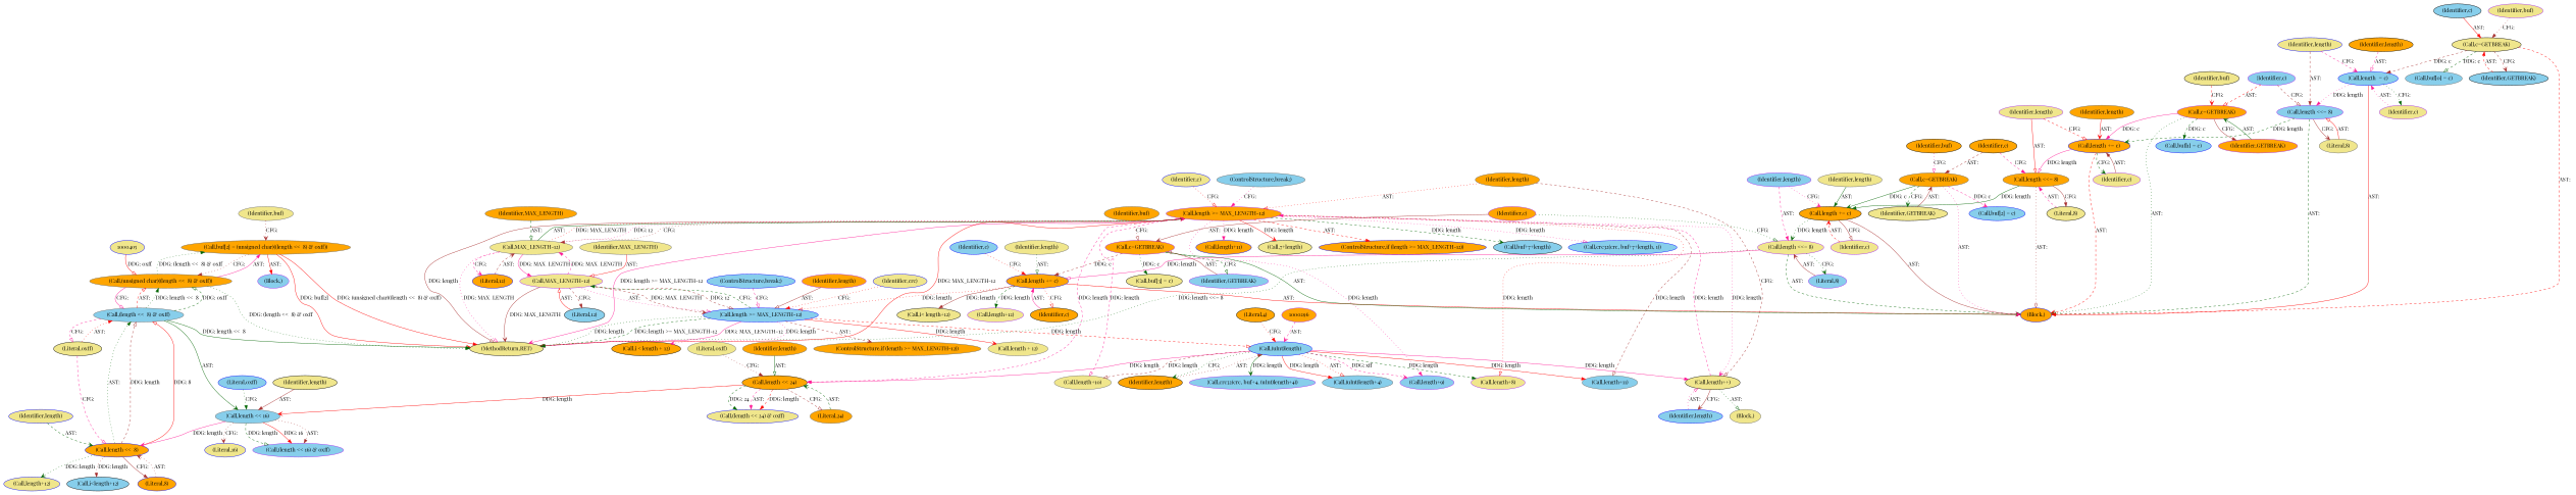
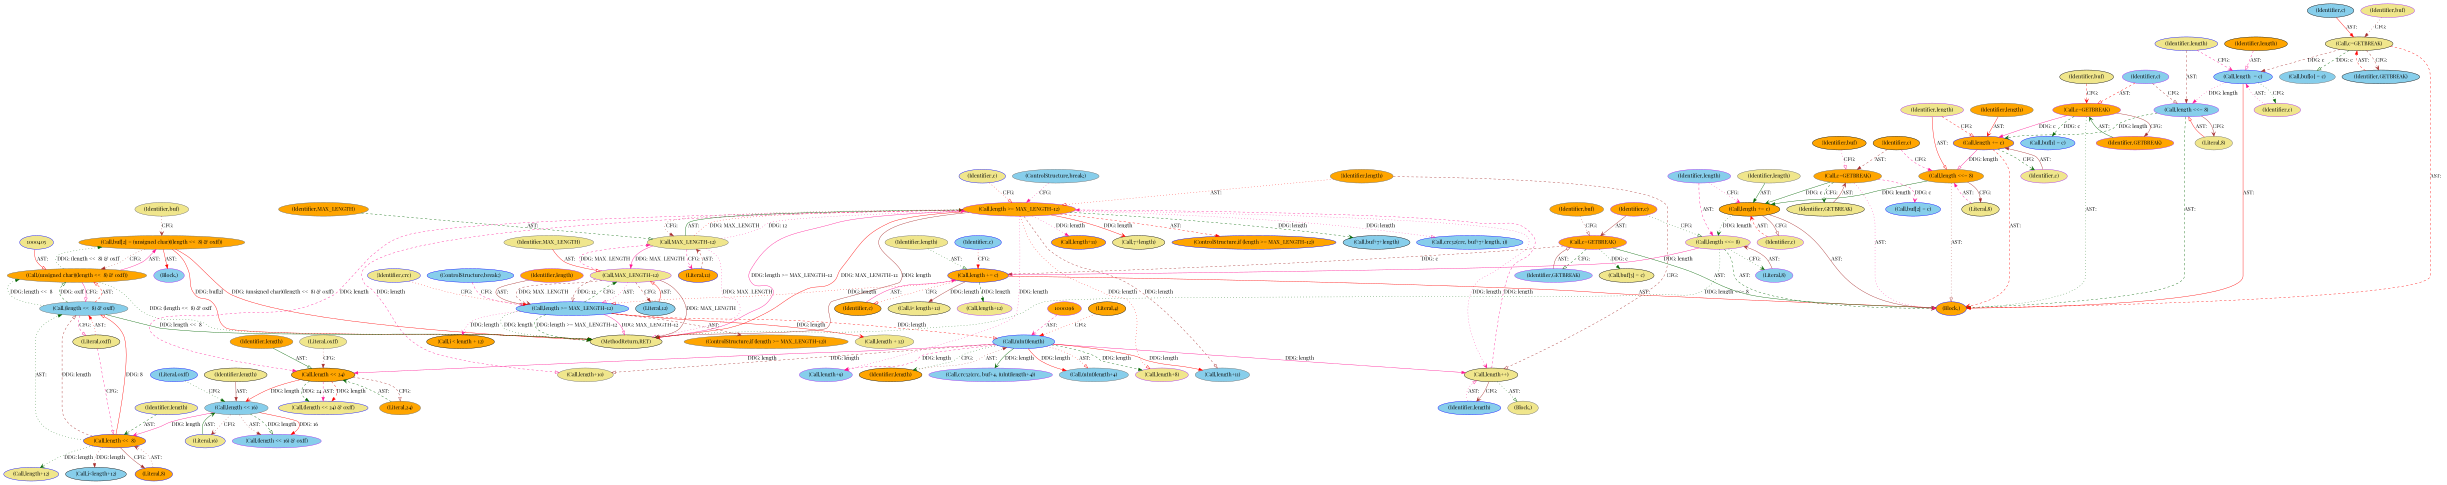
  digraph {
    fontname="Playfair Display"
    node [color=gray40 fillcolor=khaki fontname="Playfair Display" style=filled]
    edge [arrowhead=normal color=darkgreen fontname="Playfair Display" style=dashed]
    n1 [fillcolor=orange label="(Call,buf[2] = (unsigned char)((length <<  8) & 0xff))"]
    n2 [fillcolor=orange label="(Call,(unsigned char)((length <<  8) & 0xff))"]
    n3 [color=purple fillcolor=skyblue label="(Block,)"]
    n4 [color=black label="(MethodReturn,RET)"]
    n5 [fillcolor=skyblue label="(Call,(length <<  8) & 0xff)"]
    n6 [color=black label="(Literal,0xff)"]
    n7 [color=blue fillcolor=orange label="(Call,length <<  8)"]
    n8 [color=blue label="(Call,length+12)"]
    n9 [color=black fillcolor=skyblue label="(Call,i<length+12)"]
    n10 [color=blue fillcolor=orange label="(Literal,8)"]
    n11 [fillcolor=skyblue label="(Call,length << 16)"]
    n12 [color=blue label="(Literal,16)"]
    n13 [color=purple fillcolor=skyblue label="(Call,(length << 16) & 0xff)"]
    n14 [color=black fillcolor=orange label="(Call,length << 24)"]
    n15 [fillcolor=orange label="(Literal,24)"]
    n16 [color=blue label="(Call,(length << 24) & 0xff)"]
    n17 [color=purple fillcolor=orange label="(Call,length >= MAX_LENGTH-12)"]
    n18 [color=black label="(Call,length++)"]
    n19 [label="(Call,MAX_LENGTH-12)"]
    n20 [color=purple label="(Call,length+8)"]
    n21 [label="(Call,length+10)"]
    n22 [color=blue fillcolor=orange label="(Call,length+11)"]
    n23 [color=black label="(Call,7+length)"]
    n24 [color=blue fillcolor=orange label="(ControlStructure,if (length >= MAX_LENGTH-12))"]
    n25 [color=black fillcolor=skyblue label="(Call,buf+7+length)"]
    n26 [color=purple fillcolor=skyblue label="(Call,length+9)"]
    n27 [fillcolor=skyblue label="(Call,length+11)"]
    n28 [color=blue fillcolor=skyblue label="(Call,crc32(crc, buf+7+length, 1))"]
    n29 [color=blue fillcolor=skyblue label="(Identifier,length)"]
    n30 [label="(Block,)"]
    n31 [color=purple label="(Call,MAX_LENGTH-12)"]
    n32 [color=blue fillcolor=orange label="(Literal,12)"]
    n33 [color=blue fillcolor=skyblue label="(Call,(uInt)length)"]
    n34 [fillcolor=skyblue label="(Call,(uInt)length+4)"]
    n35 [color=black fillcolor=orange label="(Identifier,length)"]
    n36 [color=purple fillcolor=skyblue label="(Call,crc32(crc, buf+4, (uInt)length+4))"]
    n37 [color=blue fillcolor=skyblue label="(Call,length >= MAX_LENGTH-12)"]
    n38 [color=black fillcolor=orange label="(Call,i < length + 12)"]
    n39 [fillcolor=orange label="(ControlStructure,if (length >= MAX_LENGTH-12))"]
    n40 [label="(Call,length + 12)"]
    n41 [color=black fillcolor=skyblue label="(Literal,12)"]
    n42 [color=blue fillcolor=orange label="(Call,length += c)"]
    n43 [color=black label="(Call,i< length+12)"]
    n44 [color=purple label="(Call,length+12)"]
    n45 [color=black fillcolor=orange label="(Identifier,c)"]
    n46 [color=blue fillcolor=orange label="(Block,)"]
    n47 [color=purple fillcolor=orange label="(Call,c=GETBREAK)"]
    n48 [color=purple fillcolor=skyblue label="(Identifier,GETBREAK)"]
    n49 [color=black label="(Call,buf[3] = c)"]
    n50 [color=purple label="(Call,length <<= 8)"]
    n51 [color=purple fillcolor=skyblue label="(Literal,8)"]
    n52 [color=black fillcolor=orange label="(Call,length += c)"]
    n53 [color=purple label="(Identifier,c)"]
    n54 [fillcolor=orange label="(Call,c=GETBREAK)"]
    n55 [color=blue fillcolor=skyblue label="(Call,buf[2] = c)"]
    n56 [color=black label="(Identifier,GETBREAK)"]
    n57 [fillcolor=orange label="(Call,length <<= 8)"]
    n58 [color=black label="(Literal,8)"]
    n59 [color=blue fillcolor=orange label="(Call,length += c)"]
    n60 [color=purple label="(Identifier,c)"]
    n61 [color=purple fillcolor=orange label="(Call,c=GETBREAK)"]
    n62 [color=blue fillcolor=skyblue label="(Call,buf[1] = c)"]
    n63 [color=purple fillcolor=orange label="(Identifier,GETBREAK)"]
    n64 [color=purple fillcolor=skyblue label="(Call,length <<= 8)"]
    n65 [label="(Literal,8)"]
    n66 [color=blue fillcolor=skyblue label="(Call,length  = c)"]
    n67 [color=purple label="(Identifier,c)"]
    n68 [color=black label="(Call,c=GETBREAK)"]
    n69 [color=black fillcolor=skyblue label="(Identifier,GETBREAK)"]
    n70 [fillcolor=skyblue label="(Call,buf[0] = c)"]
    n71 [color=black fillcolor=skyblue label="(Identifier,c)"]
    n72 [fillcolor=orange label="(Identifier,length)"]
    n73 [label="(Identifier,buf)"]
    n74 [color=purple label="(Identifier,length)"]
    n75 [label="(Identifier,MAX_LENGTH)"]
    n76 [color=black label="(Identifier,buf)"]
    n77 [label="(Identifier,length)"]
    n78 [color=purple fillcolor=skyblue label="(Identifier,c)"]
    n79 [color=blue fillcolor=skyblue label="(ControlStructure,break;)"]
    n80 [color=purple fillcolor=orange label="(Identifier,length)"]
    n81 [fillcolor=orange label="(Identifier,MAX_LENGTH)"]
    n82 [label="(Literal,0xff)"]
    n83 [color=blue label="(Identifier,c)"]
    n84 [color=black fillcolor=orange label="(Identifier,length)"]
    n85 [color=black fillcolor=orange label="(Identifier,c)"]
    n86 [color=blue label="(Identifier,length)"]
    n87 [color=blue label="(Identifier,crc)"]
    n88 [color=purple fillcolor=orange label="(Identifier,c)"]
    n89 [color=blue label="(Identifier,length)"]
    n90 [color=black fillcolor=orange label="(Identifier,buf)"]
    n91 [color=blue fillcolor=skyblue label="(Literal,0xff)"]
    n92 [fillcolor=skyblue label="(ControlStructure,break;)"]
    n93 [color=purple fillcolor=skyblue label="(Identifier,length)"]
    n94 [fillcolor=orange label="(Identifier,length)"]
    n95 [label="(Identifier,length)"]
    n96 [color=black fillcolor=orange label="(Literal,4)"]
    n97 [color=black label="(Identifier,length)"]
    n98 [fillcolor=orange label="(Identifier,buf)"]
    n99 [color=purple label="(Identifier,buf)"]
    n100 [fillcolor=orange label="(Identifier,length)"]
    n101 [color=blue fillcolor=skyblue label="(Identifier,c)"]
    1000405 [color=blue]
    1000296 [color=purple fillcolor=orange]
    n1 -> n2 [color=brown label="CFG: " style=dotted]
    n1 -> n3 [color=red label="AST: " style=solid]
    n1 -> n4 [arrowhead=vee color=red label="DDG: buf[2]" style=solid]
    n1 -> n4 [color=red label="DDG: (unsigned char)((length <<  8) & 0xff)" style=solid]
    n2 -> n1 [color=deeppink label="AST: " style=solid]
    n2 -> n1 [label="DDG: (length <<  8) & 0xff" style=dotted]
    n2 -> n4 [label="DDG: (length <<  8) & 0xff" style=dotted]
    n2 -> n5 [arrowhead=onormal color=deeppink label="CFG: " style=solid]
    n5 -> n2 [arrowhead=onormal color=red label="AST: "]
    n5 -> n2 [label="DDG: length <<  8" style=dotted]
    n5 -> n2 [arrowhead=onormal label="DDG: 0xff"]
    n5 -> n4 [label="DDG: length <<  8" style=solid]
    n5 -> n6 [arrowhead=onormal color=deeppink label="CFG: "]
    n6 -> n5 [color=red label="AST: " style=dotted]
    n6 -> n7 [arrowhead=onormal color=deeppink label="CFG: "]
    n7 -> n5 [label="AST: " style=dotted]
    n7 -> n5 [arrowhead=onormal color=brown label="DDG: length"]
    n7 -> n5 [arrowhead=onormal color=red label="DDG: 8" style=solid]
    n7 -> n8 [arrowhead=vee label="DDG: length" style=dotted]
    n7 -> n9 [color=brown label="DDG: length" style=dotted]
    n7 -> n10 [color=brown label="CFG: " style=solid]
    n10 -> n7 [arrowhead=vee color=brown label="AST: " style=dotted]
    n11 -> n7 [arrowhead=vee color=deeppink label="DDG: length" style=solid]
    n11 -> n12 [arrowhead=vee color=brown label="CFG: " style=dotted]
    n11 -> n13 [color=brown label="AST: " style=dotted]
    n11 -> n13 [arrowhead=onormal label="DDG: length"]
    n11 -> n13 [color=red label="DDG: 16" style=solid]
-   n5 -> n11 [arrowhead=vee label="AST: " style=solid]
+   n12 -> n11 [arrowhead=vee label="AST: " style=solid]
    n14 -> n11 [arrowhead=vee color=red label="DDG: length" style=solid]
    n14 -> n15 [arrowhead=onormal color=brown label="CFG: "]
    n14 -> n16 [color=deeppink label="AST: "]
    n14 -> n16 [color=red label="DDG: length"]
    n14 -> n16 [label="DDG: 24"]
    n15 -> n14 [arrowhead=vee label="AST: "]
    n17 -> n4 [arrowhead=onormal color=brown label="DDG: length" style=solid]
    n17 -> n4 [arrowhead=vee color=deeppink label="DDG: length >= MAX_LENGTH-12" style=solid]
    n17 -> n4 [color=red label="DDG: MAX_LENGTH-12" style=solid]
    n17 -> n14 [color=deeppink label="DDG: length"]
    n17 -> n18 [arrowhead=vee color=deeppink label="DDG: length" style=dotted]
    n17 -> n19 [color=brown label="CFG: " style=dotted]
    n17 -> n20 [arrowhead=onormal color=red label="DDG: length" style=dotted]
    n17 -> n21 [arrowhead=onormal color=deeppink label="DDG: length"]
    n17 -> n22 [color=deeppink label="DDG: length" style=dotted]
    n17 -> n23 [arrowhead=vee color=red label="DDG: length" style=solid]
    n17 -> n24 [color=red label="AST: "]
    n17 -> n25 [arrowhead=vee label="DDG: length"]
    n17 -> n26 [color=deeppink label="DDG: length" style=dotted]
    n17 -> n27 [arrowhead=onormal color=brown label="DDG: length"]
    n17 -> n28 [arrowhead=onormal color=deeppink label="DDG: length" style=dotted]
    n18 -> n17 [color=deeppink label="DDG: length"]
    n18 -> n29 [arrowhead=vee color=brown label="CFG: " style=solid]
    n18 -> n30 [arrowhead=onormal label="AST: " style=dotted]
    n19 -> n4 [arrowhead=onormal color=deeppink label="DDG: MAX_LENGTH" style=dotted]
    n19 -> n17 [label="AST: " style=solid]
    n19 -> n17 [arrowhead=onormal color=red label="DDG: MAX_LENGTH" style=dotted]
    n19 -> n17 [arrowhead=vee color=deeppink label="DDG: 12" style=dotted]
    n19 -> n31 [color=deeppink label="DDG: MAX_LENGTH" style=solid]
    n19 -> n32 [arrowhead=vee color=deeppink label="CFG: "]
    n29 -> n18 [arrowhead=onormal color=deeppink label="AST: " style=dotted]
    n31 -> n4 [arrowhead=vee color=brown label="DDG: MAX_LENGTH" style=solid]
    n31 -> n19 [color=deeppink label="DDG: MAX_LENGTH"]
    n31 -> n37 [arrowhead=onormal color=deeppink label="AST: " style=dotted]
    n31 -> n37 [arrowhead=vee color=brown label="DDG: MAX_LENGTH"]
    n31 -> n37 [arrowhead=onormal color=brown label="DDG: 12"]
    n31 -> n41 [color=brown label="CFG: "]
    n32 -> n19 [arrowhead=vee color=brown label="AST: "]
    n33 -> n14 [color=deeppink label="DDG: length" style=solid]
    n33 -> n18 [color=deeppink label="DDG: length" style=solid]
    n33 -> n20 [label="DDG: length"]
    n33 -> n21 [arrowhead=onormal color=brown label="DDG: length"]
-   n33 -> n26 [arrowhead=vee color=deeppink label="DDG: xff"]
+   n33 -> n26 [arrowhead=vee color=deeppink label="DDG: length"]
    n33 -> n27 [color=red label="DDG: length" style=solid]
    n33 -> n34 [arrowhead=onormal color=red label="AST: " style=dotted]
    n33 -> n34 [color=red label="DDG: length" style=solid]
    n33 -> n35 [arrowhead=vee label="CFG: " style=dotted]
    n33 -> n36 [arrowhead=vee label="DDG: length" style=solid]
    n35 -> n33 [color=brown label="AST: " style=dotted]
    n37 -> n4 [arrowhead=onormal label="DDG: length >= MAX_LENGTH-12"]
    n37 -> n4 [arrowhead=onormal color=deeppink label="DDG: MAX_LENGTH-12" style=solid]
    n37 -> n4 [label="DDG: length" style=dotted]
    n37 -> n31 [label="CFG: "]
    n37 -> n33 [arrowhead=onormal color=red label="DDG: length"]
    n37 -> n38 [arrowhead=vee color=deeppink label="DDG: length" style=dotted]
    n37 -> n39 [arrowhead=vee color=brown label="AST: "]
    n37 -> n40 [arrowhead=vee color=red label="DDG: length" style=solid]
    n41 -> n31 [arrowhead=onormal color=red label="AST: " style=solid]
    n42 -> n37 [arrowhead=onormal color=red label="DDG: length" style=dotted]
    n42 -> n43 [color=brown label="DDG: length" style=solid]
    n42 -> n44 [label="DDG: length"]
    n42 -> n45 [arrowhead=onormal color=red label="CFG: " style=dotted]
    n42 -> n46 [arrowhead=onormal color=red label="AST: " style=solid]
    n45 -> n42 [color=deeppink label="AST: " style=solid]
    n47 -> n42 [color=brown label="DDG: c"]
    n47 -> n46 [arrowhead=onormal label="AST: " style=solid]
    n47 -> n48 [arrowhead=onormal label="CFG: "]
    n47 -> n49 [label="DDG: c" style=dotted]
    n48 -> n47 [arrowhead=onormal color=brown label="AST: " style=solid]
    n50 -> n4 [arrowhead=onormal label="DDG: length <<= 8" style=dotted]
    n50 -> n42 [arrowhead=onormal color=deeppink label="DDG: length" style=solid]
    n50 -> n46 [arrowhead=vee label="AST: "]
    n50 -> n51 [arrowhead=vee label="CFG: " style=dotted]
    n51 -> n50 [arrowhead=vee color=brown label="AST: " style=solid]
    n52 -> n46 [arrowhead=vee color=brown label="AST: " style=solid]
    n52 -> n50 [arrowhead=vee label="DDG: length" style=dotted]
    n52 -> n53 [arrowhead=onormal color=brown label="CFG: " style=solid]
    n53 -> n52 [arrowhead=vee color=red label="AST: "]
    n54 -> n46 [arrowhead=vee color=deeppink label="AST: " style=dotted]
    n54 -> n52 [arrowhead=vee label="DDG: c" style=solid]
    n54 -> n55 [arrowhead=vee color=deeppink label="DDG: c"]
    n54 -> n56 [arrowhead=vee label="CFG: "]
    n56 -> n54 [arrowhead=vee color=brown label="AST: " style=solid]
    n57 -> n46 [arrowhead=onormal color=brown label="AST: " style=dotted]
    n57 -> n52 [label="DDG: length" style=solid]
    n57 -> n58 [color=brown label="CFG: " style=solid]
    n58 -> n57 [color=deeppink label="AST: "]
    n59 -> n46 [arrowhead=vee color=red label="AST: "]
    n59 -> n57 [arrowhead=onormal color=deeppink label="DDG: length" style=solid]
    n59 -> n60 [arrowhead=vee label="CFG: "]
    n60 -> n59 [color=brown label="AST: " style=solid]
    n61 -> n46 [arrowhead=onormal label="AST: " style=dotted]
    n61 -> n59 [color=deeppink label="DDG: c" style=solid]
    n61 -> n62 [label="DDG: c"]
    n61 -> n63 [color=brown label="CFG: " style=solid]
    n63 -> n61 [arrowhead=vee label="AST: " style=solid]
    n64 -> n46 [label="AST: "]
    n64 -> n59 [arrowhead=vee label="DDG: length"]
    n64 -> n65 [arrowhead=vee color=brown label="CFG: " style=solid]
    n65 -> n64 [arrowhead=onormal color=red label="AST: " style=solid]
    n66 -> n46 [arrowhead=onormal color=red label="AST: " style=solid]
    n66 -> n64 [color=deeppink label="DDG: length" style=dotted]
    n66 -> n67 [label="CFG: " style=dotted]
    n67 -> n66 [color=deeppink label="AST: " style=dotted]
    n68 -> n46 [color=red label="AST: "]
    n68 -> n66 [color=brown label="DDG: c"]
    n68 -> n69 [arrowhead=vee color=brown label="CFG: "]
    n68 -> n70 [arrowhead=onormal label="DDG: c"]
    n69 -> n68 [color=red label="AST: "]
    n71 -> n68 [color=red label="AST: " style=solid]
    n72 -> n14 [arrowhead=onormal label="AST: " style=solid]
    n73 -> n1 [arrowhead=vee color=brown label="CFG: " style=dotted]
    n74 -> n57 [arrowhead=onormal color=red label="AST: " style=solid]
    n74 -> n59 [arrowhead=onormal color=red label="CFG: "]
    n75 -> n31 [arrowhead=onormal color=red label="AST: " style=solid]
    n76 -> n61 [arrowhead=vee color=red label="CFG: "]
    n77 -> n52 [label="AST: " style=solid]
    n78 -> n61 [arrowhead=onormal color=red label="AST: "]
    n78 -> n64 [arrowhead=onormal color=brown label="CFG: "]
    n79 -> n37 [arrowhead=onormal color=deeppink label="CFG: "]
    n80 -> n37 [arrowhead=onormal color=brown label="AST: " style=solid]
    n81 -> n19 [arrowhead=onormal label="AST: "]
    n82 -> n14 [color=brown label="CFG: " style=dotted]
    n83 -> n17 [arrowhead=onormal color=red label="CFG: " style=dotted]
    n84 -> n66 [arrowhead=onormal color=deeppink label="AST: "]
    n85 -> n54 [color=brown label="AST: "]
    n85 -> n57 [color=deeppink label="CFG: "]
    n86 -> n64 [color=brown label="AST: "]
    n86 -> n66 [arrowhead=vee color=deeppink label="CFG: "]
    n87 -> n37 [color=red label="CFG: " style=dotted]
    n88 -> n47 [arrowhead=vee color=brown label="AST: " style=solid]
    n88 -> n50 [arrowhead=onormal label="CFG: " style=dotted]
    n89 -> n7 [arrowhead=vee label="AST: "]
    n90 -> n54 [arrowhead=onormal color=deeppink label="CFG: " style=dotted]
    n91 -> n11 [label="CFG: " style=dotted]
    n92 -> n17 [color=deeppink label="CFG: " style=dotted]
    n93 -> n50 [color=deeppink label="AST: "]
    n93 -> n52 [arrowhead=vee color=deeppink label="CFG: " style=dotted]
    n94 -> n59 [arrowhead=vee color=red label="AST: " style=solid]
    n95 -> n42 [arrowhead=onormal label="AST: " style=dotted]
    n96 -> n33 [color=red label="CFG: " style=dotted]
    n97 -> n11 [color=brown label="AST: " style=solid]
    n98 -> n47 [arrowhead=onormal color=brown label="CFG: " style=dotted]
    n99 -> n68 [color=brown label="CFG: " style=dotted]
    n100 -> n17 [arrowhead=onormal color=red label="AST: " style=dotted]
    n100 -> n18 [arrowhead=onormal color=brown label="CFG: "]
    n101 -> n42 [color=red label="CFG: " style=dotted]
-   1000405 -> n2 [arrowhead=onormal color=red label="DDG: 0xff" style=solid]
+   1000405 -> n2 [arrowhead=onormal color=red label="AST: " style=solid]
    1000296 -> n33 [arrowhead=vee color=deeppink label="AST: "]
  }
